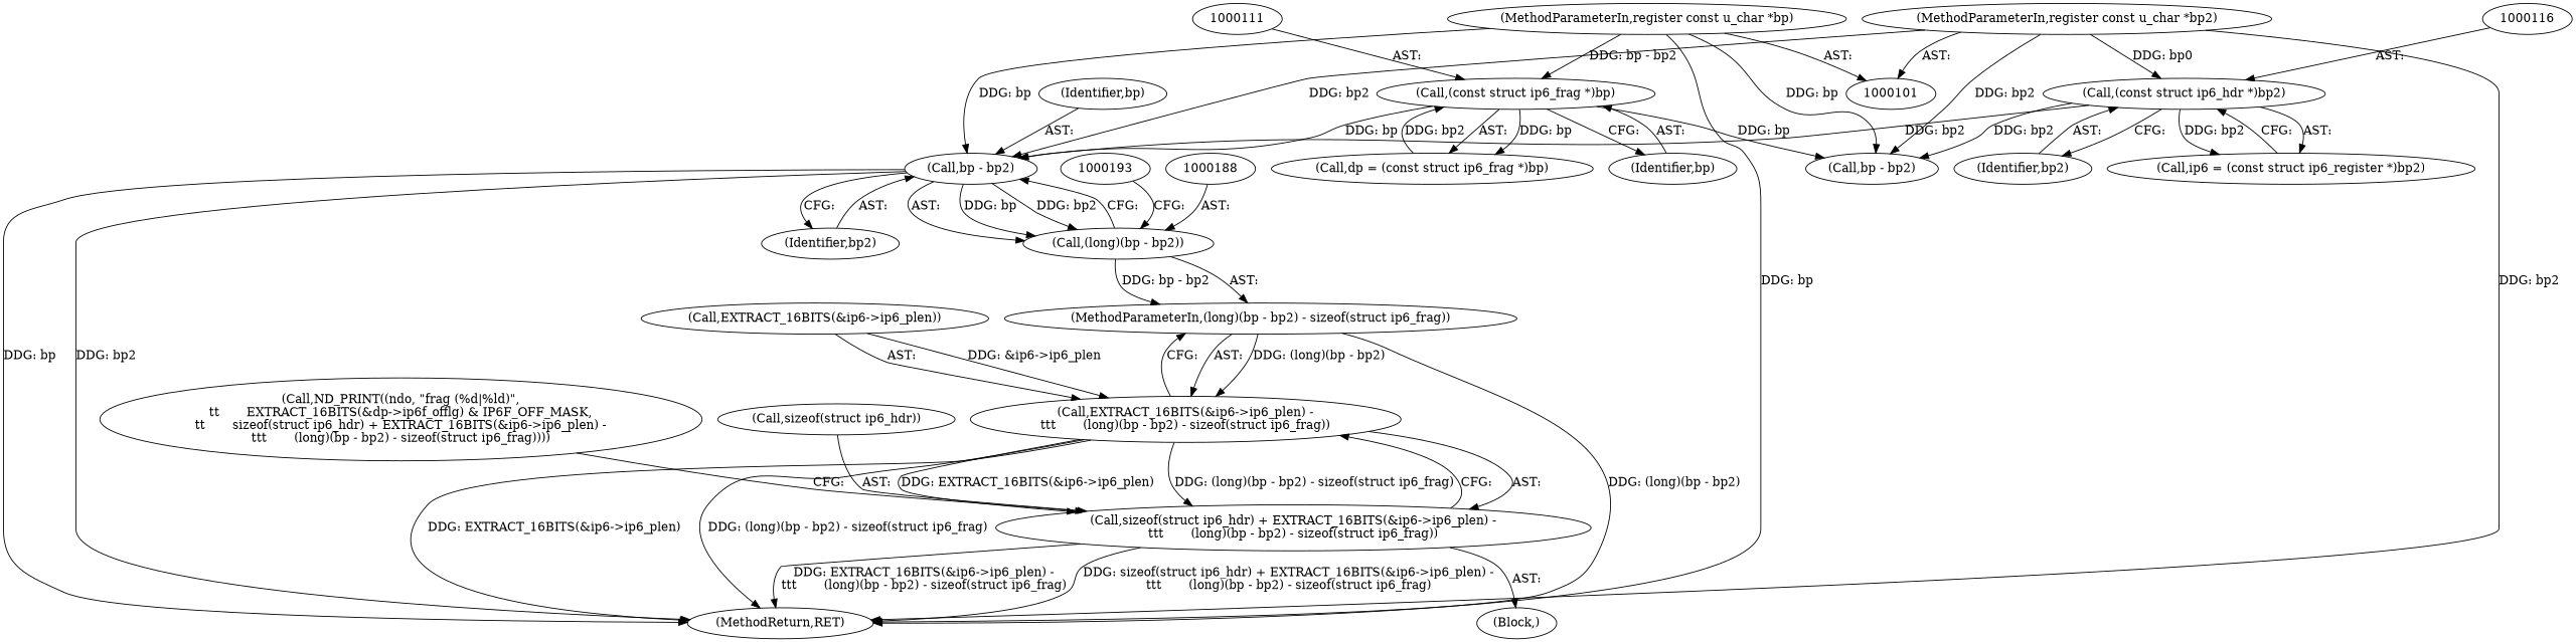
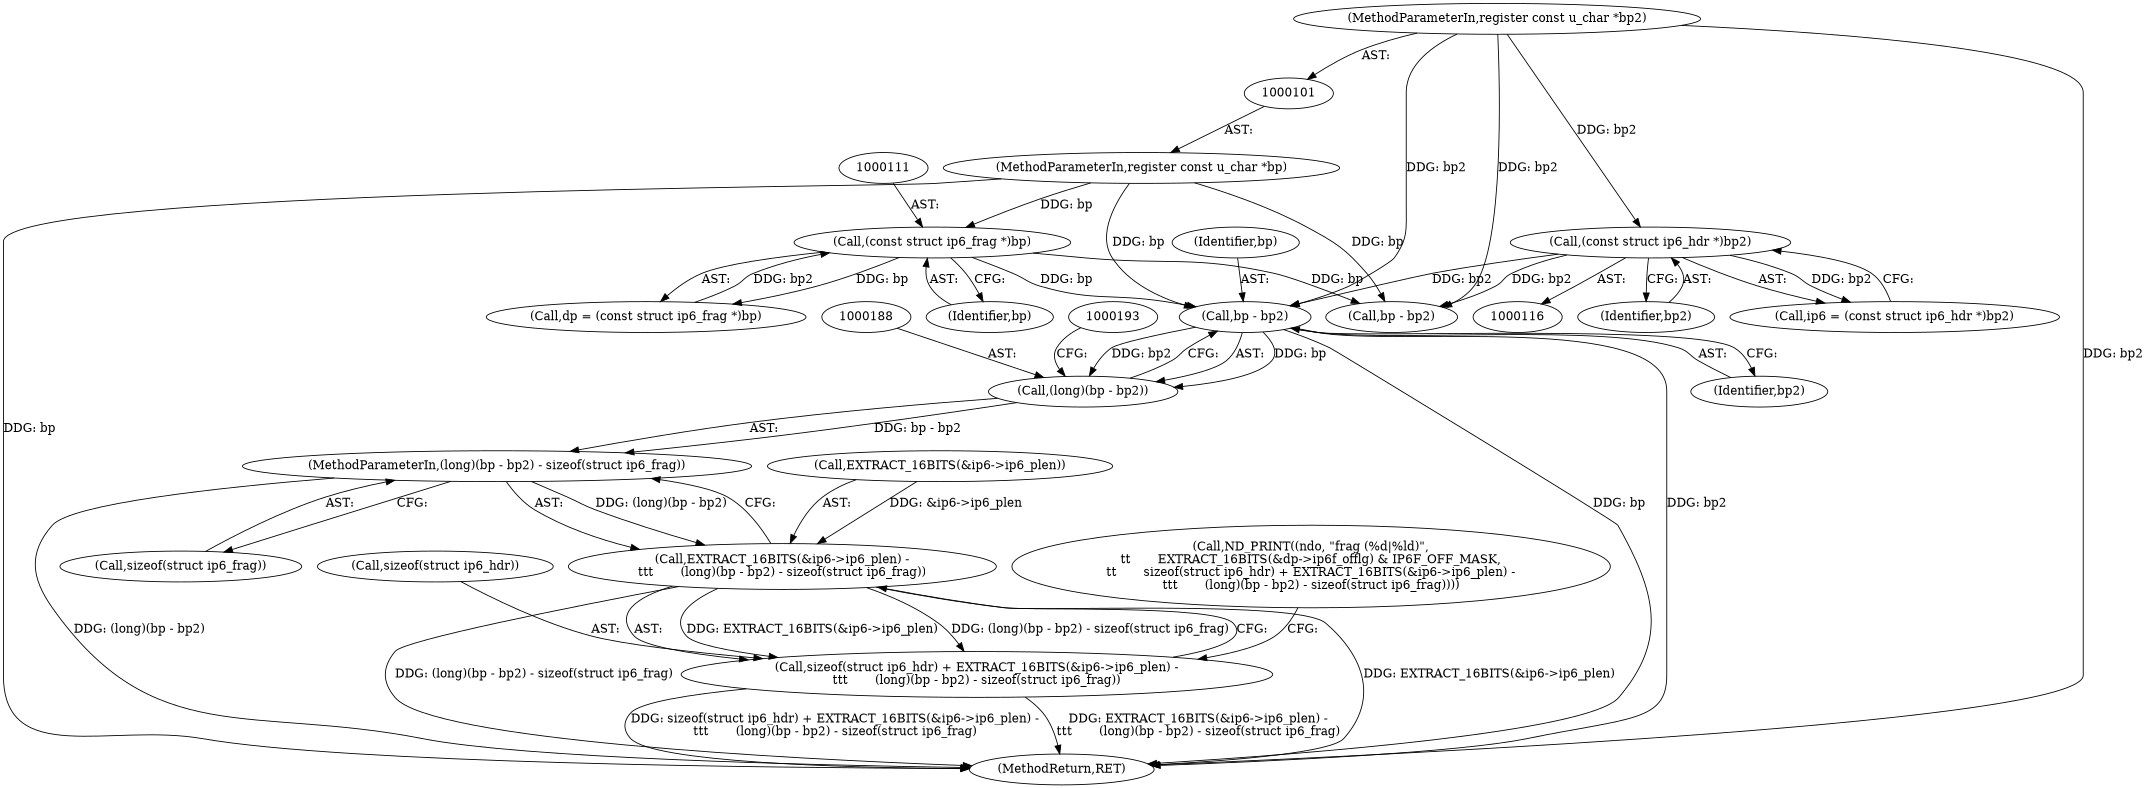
  digraph {
    n1 [label="(Call,bp - bp2)"]
    n2 [label="(Call,(long)(bp - bp2))"]
    n3 [label="(Identifier,bp2)"]
    n4 [label="(MethodReturn,RET)"]
    n5 [label="(MethodParameterIn,(long)(bp - bp2) - sizeof(struct ip6_frag))"]
    n6 [label="(Call,(const struct ip6_frag *)bp)"]
    n7 [label="(Call,bp - bp2)"]
    n8 [label="(Call,dp = (const struct ip6_frag *)bp)"]
    n9 [label="(Identifier,bp)"]
    n10 [label="(MethodParameterIn,register const u_char *bp)"]
    1000101
    n12 [label="(Call,(const struct ip6_hdr *)bp2)"]
    n13 [label="(Identifier,bp2)"]
-   n14 [label="(Call,ip6 = (const struct ip6_register *)bp2)"]
+   n14 [label="(Call,ip6 = (const struct ip6_hdr *)bp2)"]
    n15 [label="(MethodParameterIn,register const u_char *bp2)"]
    n16 [label="(Call,EXTRACT_16BITS(&ip6->ip6_plen) -\n\t\t\t       (long)(bp - bp2) - sizeof(struct ip6_frag))"]
+   n17 [label="(Call,sizeof(struct ip6_frag))"]
    n18 [label="(Call,sizeof(struct ip6_hdr) + EXTRACT_16BITS(&ip6->ip6_plen) -\n\t\t\t       (long)(bp - bp2) - sizeof(struct ip6_frag))"]
-   n19 [label="(Block,)"]
    n20 [label="(Call,ND_PRINT((ndo, \"frag (%d|%ld)\",\n\t\t       EXTRACT_16BITS(&dp->ip6f_offlg) & IP6F_OFF_MASK,\n\t\t       sizeof(struct ip6_hdr) + EXTRACT_16BITS(&ip6->ip6_plen) -\n\t\t\t       (long)(bp - bp2) - sizeof(struct ip6_frag))))"]
    n21 [label="(Call,sizeof(struct ip6_hdr))"]
    n22 [label="(Call,EXTRACT_16BITS(&ip6->ip6_plen))"]
    n23 [label="(Identifier,bp)"]
    1000111
    1000116
    1000188
    1000193
    n1 -> n2 [label="AST: "]
    n1 -> n2 [label="DDG: bp"]
    n1 -> n2 [label="DDG: bp2"]
    n1 -> n3 [label="CFG: "]
    n1 -> n4 [label="DDG: bp"]
    n1 -> n4 [label="DDG: bp2"]
    n2 -> n1 [label="CFG: "]
    n2 -> n5 [label="AST: "]
    n2 -> n5 [label="DDG: bp - bp2"]
    n3 -> n1 [label="AST: "]
    n5 -> n4 [label="DDG: (long)(bp - bp2)"]
    n5 -> n16 [label="AST: "]
    n5 -> n16 [label="DDG: (long)(bp - bp2)"]
+   n5 -> n17 [label="CFG: "]
    n6 -> n1 [label="DDG: bp"]
    n6 -> n7 [label="DDG: bp"]
    n6 -> n8 [label="AST: "]
    n6 -> n8 [label="DDG: bp"]
    n6 -> n9 [label="CFG: "]
    n8 -> n6 [label="DDG: bp2"]
    n9 -> n6 [label="AST: "]
    n10 -> n1 [label="DDG: bp"]
    n10 -> n4 [label="DDG: bp"]
-   n10 -> n6 [label="DDG: bp - bp2"]
+   n10 -> n6 [label="DDG: bp"]
    n10 -> n7 [label="DDG: bp"]
-   n10 -> 1000101 [label="AST: "]
+   1000101 -> n10 [label="AST: "]
    n12 -> n1 [label="DDG: bp2"]
    n12 -> n7 [label="DDG: bp2"]
    n12 -> n13 [label="CFG: "]
    n12 -> n14 [label="AST: "]
    n12 -> n14 [label="DDG: bp2"]
    n13 -> n12 [label="AST: "]
    n14 -> n12 [label="CFG: "]
    n15 -> n1 [label="DDG: bp2"]
    n15 -> n4 [label="DDG: bp2"]
    n15 -> n7 [label="DDG: bp2"]
    n15 -> 1000101 [label="AST: "]
-   n15 -> n12 [label="DDG: bp0"]
+   n15 -> n12 [label="DDG: bp2"]
    n16 -> n4 [label="DDG: EXTRACT_16BITS(&ip6->ip6_plen)"]
    n16 -> n4 [label="DDG: (long)(bp - bp2) - sizeof(struct ip6_frag)"]
    n16 -> n5 [label="CFG: "]
    n16 -> n18 [label="AST: "]
    n16 -> n18 [label="DDG: EXTRACT_16BITS(&ip6->ip6_plen)"]
    n16 -> n18 [label="DDG: (long)(bp - bp2) - sizeof(struct ip6_frag)"]
+   n17 -> n5 [label="AST: "]
    n18 -> n4 [label="DDG: EXTRACT_16BITS(&ip6->ip6_plen) -\n\t\t\t       (long)(bp - bp2) - sizeof(struct ip6_frag)"]
    n18 -> n4 [label="DDG: sizeof(struct ip6_hdr) + EXTRACT_16BITS(&ip6->ip6_plen) -\n\t\t\t       (long)(bp - bp2) - sizeof(struct ip6_frag)"]
    n18 -> n16 [label="CFG: "]
-   n18 -> n19 [label="AST: "]
    n20 -> n18 [label="CFG: "]
    n21 -> n18 [label="AST: "]
    n22 -> n16 [label="AST: "]
    n22 -> n16 [label="DDG: &ip6->ip6_plen"]
    n23 -> n1 [label="AST: "]
    1000111 -> n6 [label="AST: "]
-   1000116 -> n12 [label="AST: "]
+   n12 -> 1000116 [label="AST: "]
    1000188 -> n2 [label="AST: "]
    1000193 -> n2 [label="CFG: "]
  }
